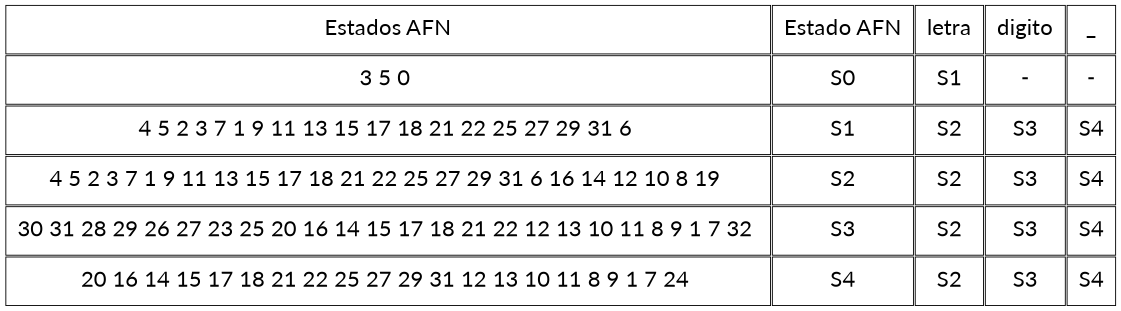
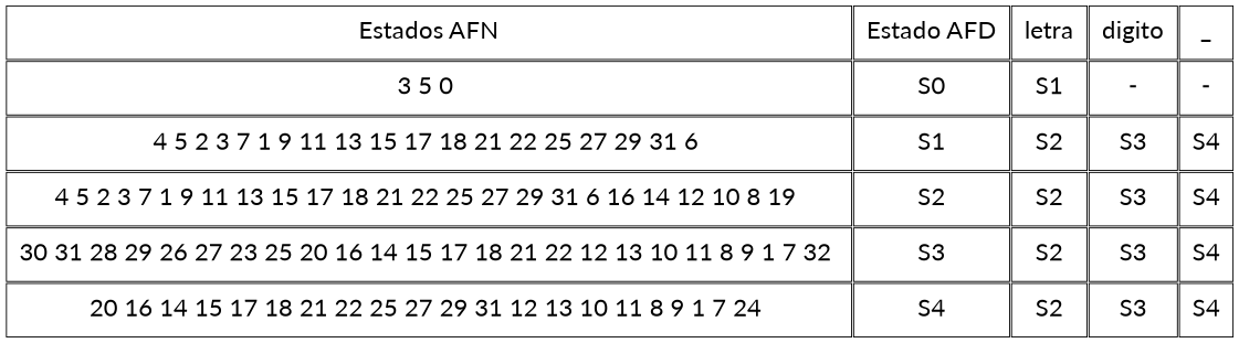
  digraph {
    rankdir=TB
    splines=line
    fontname=Lato
-   n1 [fontsize=25 height=0.5 label=< <table border="0" cellborder="1" cellpadding="12">   <tr><td>Estados AFN</td><td>Estado AFN</td><td>letra</td><td>digito</td><td>_</td></tr>   <tr><td>3 5 0 </td><td>S0</td><td>S1</td><td> - </td><td> - </td></tr>   <tr><td>4 5 2 3 7 1 9 11 13 15 17 18 21 22 25 27 29 31 6 </td><td>S1</td><td>S2</td><td>S3</td><td>S4</td></tr>   <tr><td>4 5 2 3 7 1 9 11 13 15 17 18 21 22 25 27 29 31 6 16 14 12 10 8 19 </td><td>S2</td><td>S2</td><td>S3</td><td>S4</td></tr>   <tr><td>30 31 28 29 26 27 23 25 20 16 14 15 17 18 21 22 12 13 10 11 8 9 1 7 32 </td><td>S3</td><td>S2</td><td>S3</td><td>S4</td></tr>   <tr><td>20 16 14 15 17 18 21 22 25 27 29 31 12 13 10 11 8 9 1 7 24 </td><td>S4</td><td>S2</td><td>S3</td><td>S4</td></tr> </table>> shape=plain width=1.5 fontname=Lato]
+   n1 [fontsize=25 height=0.5 label=< <table border="0" cellborder="1" cellpadding="12">   <tr><td>Estados AFN</td><td>Estado AFD</td><td>letra</td><td>digito</td><td>_</td></tr>   <tr><td>3 5 0 </td><td>S0</td><td>S1</td><td> - </td><td> - </td></tr>   <tr><td>4 5 2 3 7 1 9 11 13 15 17 18 21 22 25 27 29 31 6 </td><td>S1</td><td>S2</td><td>S3</td><td>S4</td></tr>   <tr><td>4 5 2 3 7 1 9 11 13 15 17 18 21 22 25 27 29 31 6 16 14 12 10 8 19 </td><td>S2</td><td>S2</td><td>S3</td><td>S4</td></tr>   <tr><td>30 31 28 29 26 27 23 25 20 16 14 15 17 18 21 22 12 13 10 11 8 9 1 7 32 </td><td>S3</td><td>S2</td><td>S3</td><td>S4</td></tr>   <tr><td>20 16 14 15 17 18 21 22 25 27 29 31 12 13 10 11 8 9 1 7 24 </td><td>S4</td><td>S2</td><td>S3</td><td>S4</td></tr> </table>> shape=plain width=1.5 fontname=Lato]
  }
